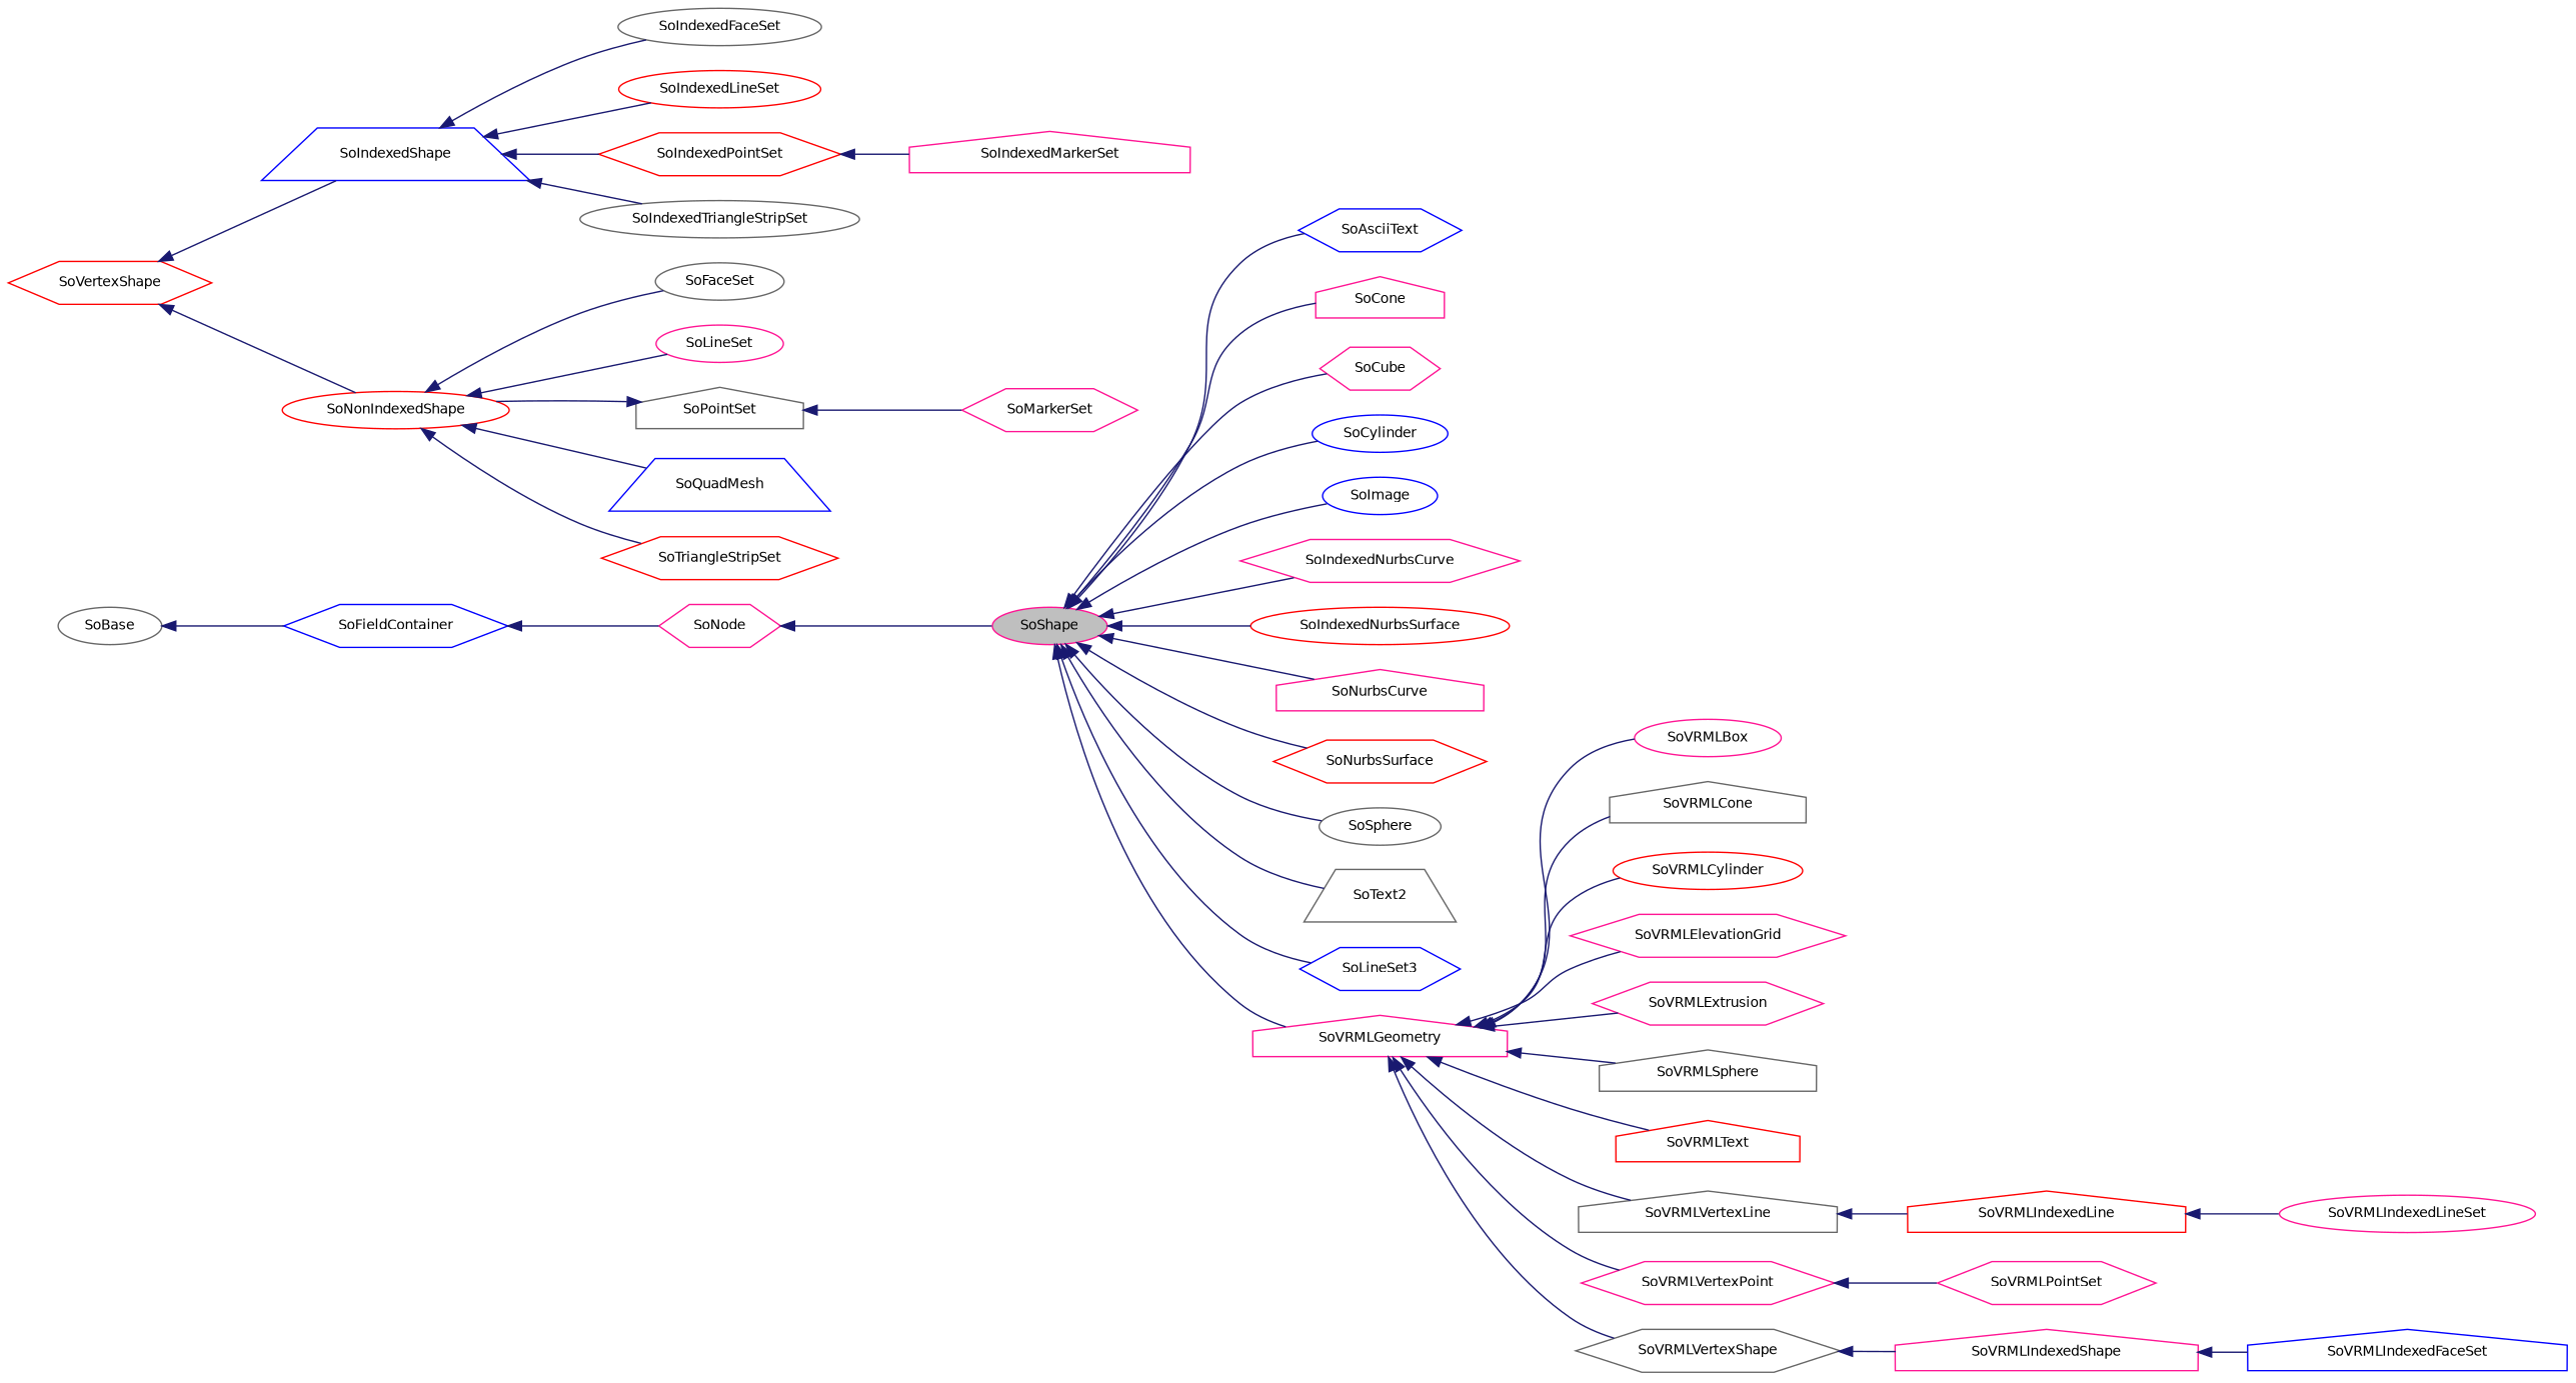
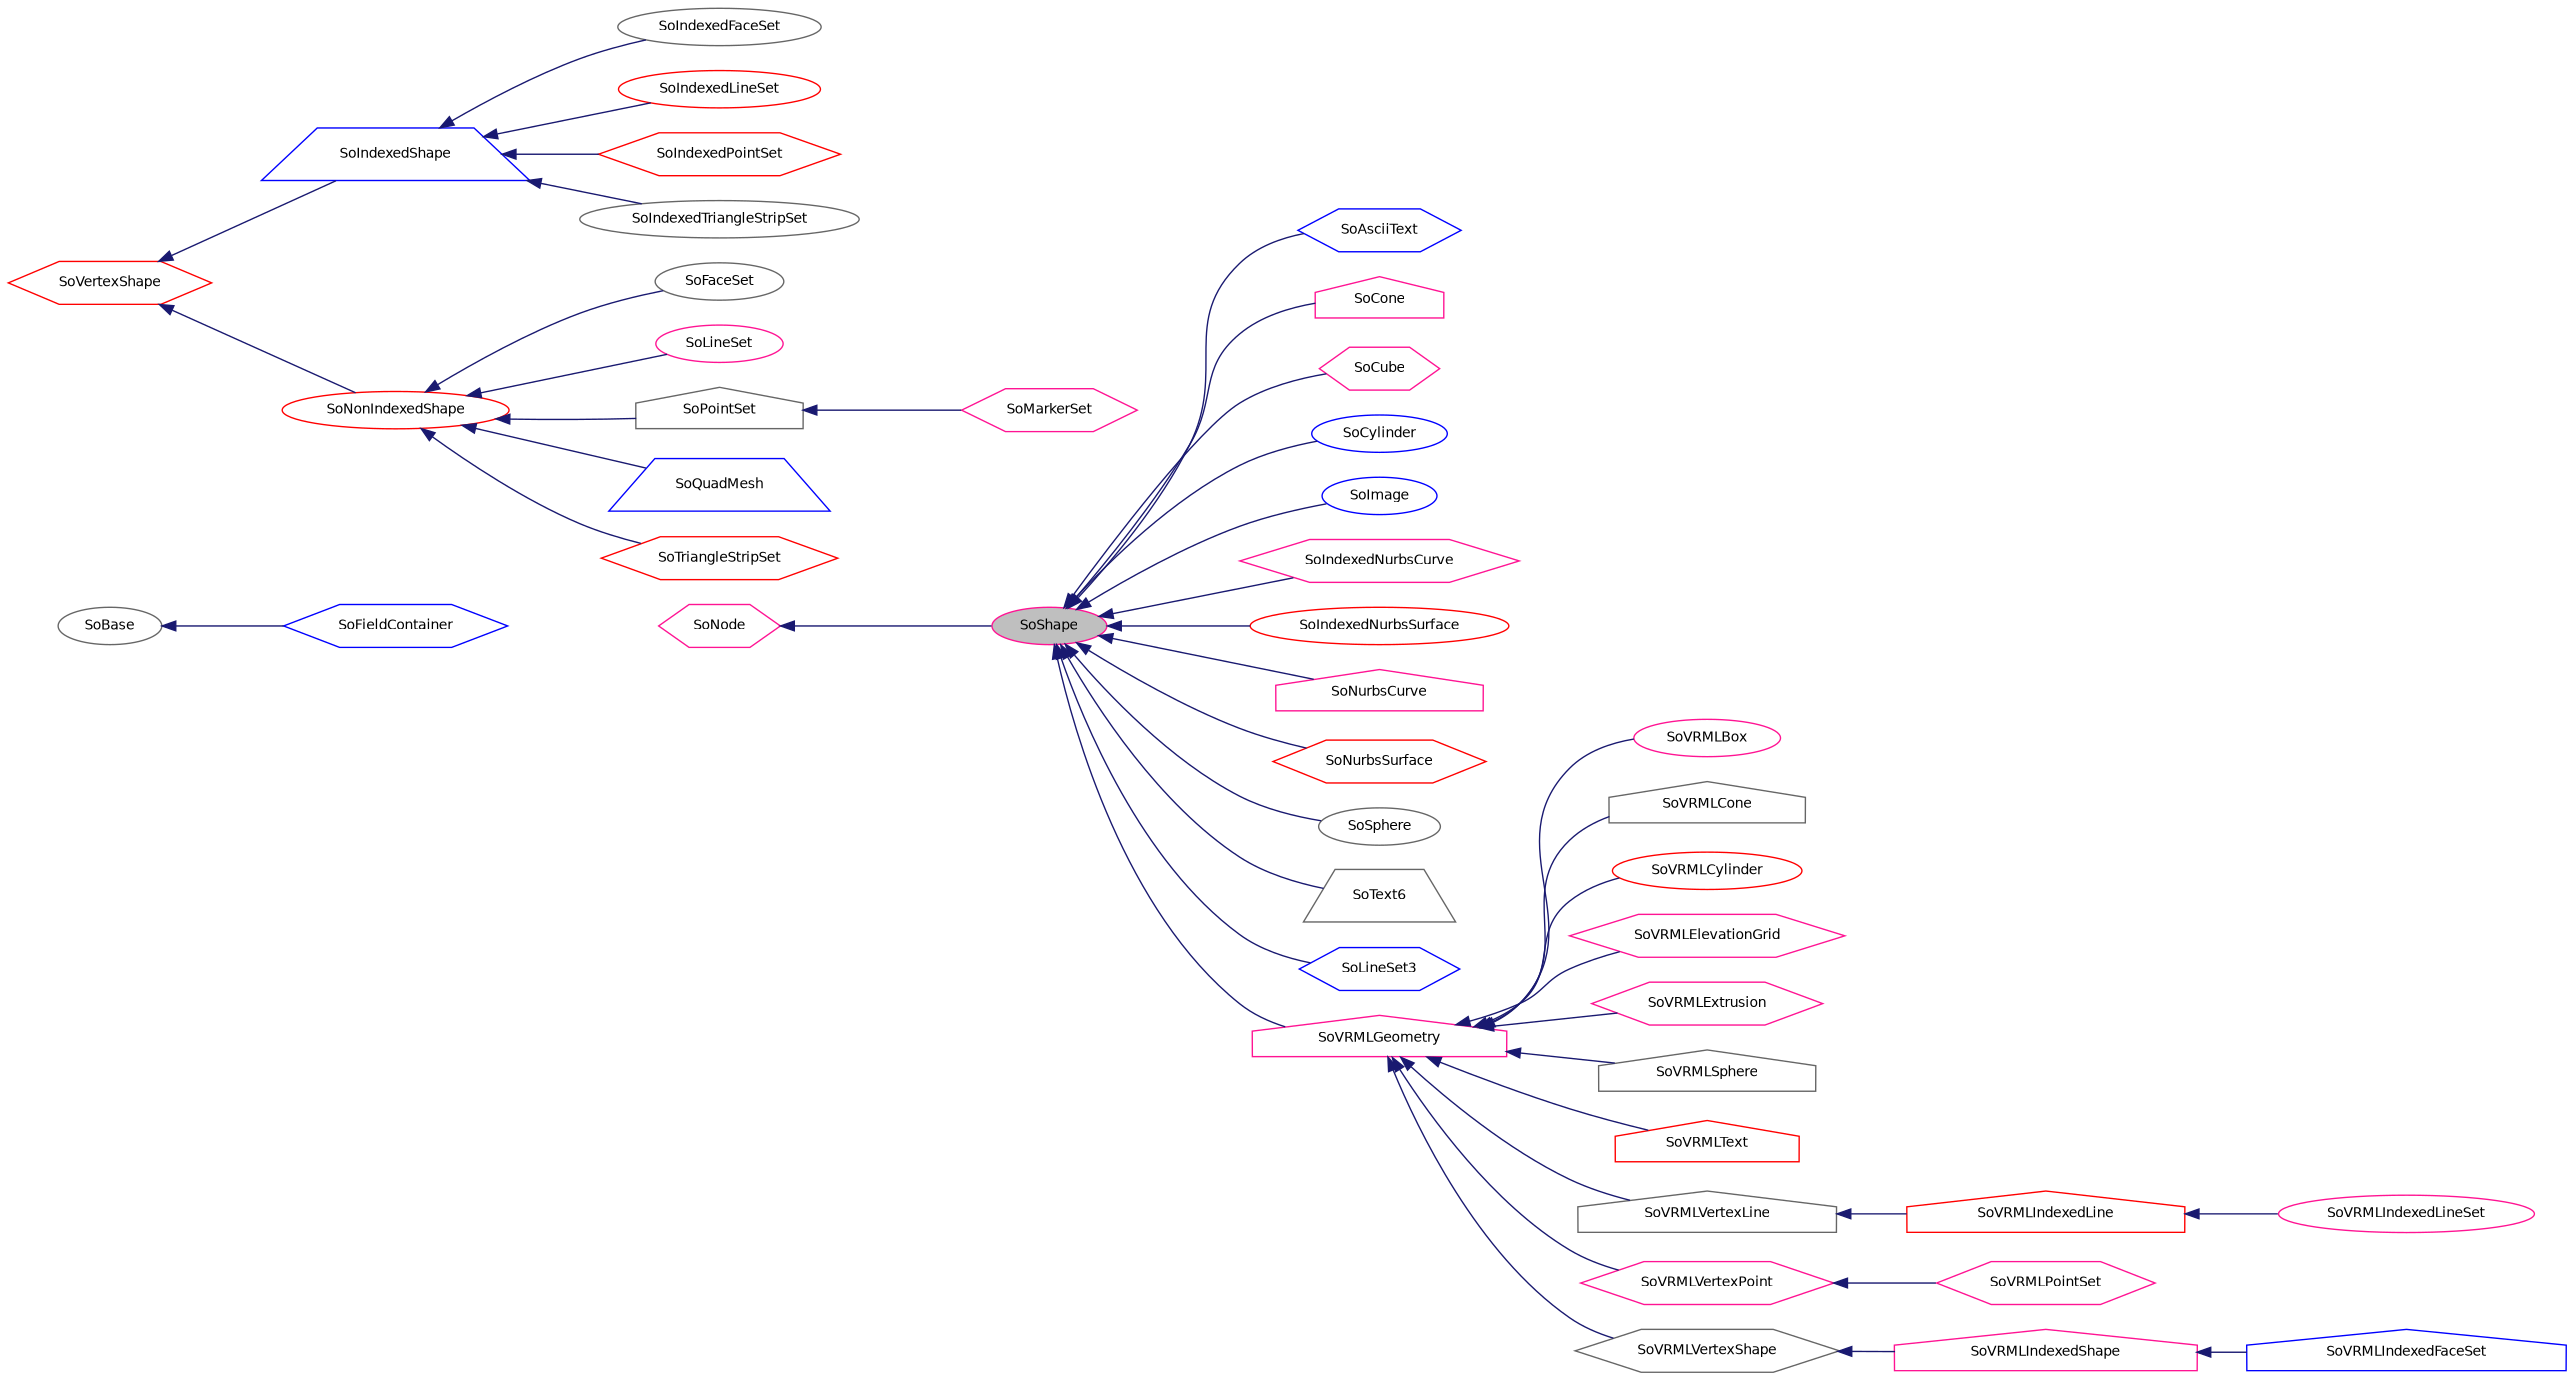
  digraph {
    rankdir=LR
    node [color=deeppink fillcolor=white fontname=Helvetica fontsize=10 shape=hexagon style=filled]
    edge [color=midnightblue dir=back fontname=Helvetica fontsize=10 labelfontname=Helvetica labelfontsize=10 style=solid]
    n1 [fillcolor=grey75 fontcolor=black height=0.2 label=SoShape shape=ellipse width=0.4]
    n2 [color=blue height=0.2 label=SoAsciiText width=0.4]
    n3 [height=0.2 label=SoCone shape=house width=0.4]
    n4 [height=0.2 label=SoCube width=0.4]
    n5 [color=blue height=0.2 label=SoCylinder shape=ellipse width=0.4]
    n6 [color=blue height=0.2 label=SoImage shape=ellipse width=0.4]
    n7 [height=0.2 label=SoIndexedNurbsCurve width=0.4]
    n8 [color=red height=0.2 label=SoIndexedNurbsSurface shape=ellipse width=0.4]
    n9 [height=0.2 label=SoNurbsCurve shape=house width=0.4]
    n10 [color=red height=0.2 label=SoNurbsSurface width=0.4]
    n11 [color=gray40 height=0.2 label=SoSphere shape=ellipse width=0.4]
-   n12 [color=gray40 height=0.2 label=SoText2 shape=trapezium width=0.4]
+   n12 [color=gray40 height=0.2 label=SoText6 shape=trapezium width=0.4]
    n13 [color=blue height=0.2 label=SoLineSet3 width=0.4]
    n14 [height=0.2 label=SoVRMLGeometry shape=house width=0.4]
    n15 [height=0.2 label=SoVRMLBox shape=ellipse width=0.4]
    n16 [color=gray40 height=0.2 label=SoVRMLCone shape=house width=0.4]
    n17 [color=red height=0.2 label=SoVRMLCylinder shape=ellipse width=0.4]
    n18 [height=0.2 label=SoVRMLElevationGrid width=0.4]
    n19 [height=0.2 label=SoVRMLExtrusion width=0.4]
    n20 [color=gray40 height=0.2 label=SoVRMLSphere shape=house width=0.4]
    n21 [color=red height=0.2 label=SoVRMLText shape=house width=0.4]
    n22 [color=gray40 height=0.2 label=SoVRMLVertexLine shape=house width=0.4]
    n23 [height=0.2 label=SoVRMLVertexPoint width=0.4]
    n24 [color=gray40 height=0.2 label=SoVRMLVertexShape width=0.4]
    n25 [color=red height=0.2 label=SoVertexShape width=0.4]
    n26 [color=blue height=0.2 label=SoIndexedShape shape=trapezium width=0.4]
    n27 [color=red height=0.2 label=SoNonIndexedShape shape=ellipse width=0.4]
    n28 [height=0.2 label=SoNode width=0.4]
    n29 [color=blue height=0.2 label=SoFieldContainer width=0.4]
    n30 [color=gray40 height=0.2 label=SoBase shape=ellipse width=0.4]
    n31 [color=red height=0.2 label=SoVRMLIndexedLine shape=house width=0.4]
    n32 [height=0.2 label=SoVRMLPointSet width=0.4]
    n33 [height=0.2 label=SoVRMLIndexedShape shape=house width=0.4]
    n34 [height=0.2 label=SoVRMLIndexedLineSet shape=ellipse width=0.4]
    n35 [color=blue height=0.2 label=SoVRMLIndexedFaceSet shape=house width=0.4]
    n36 [color=gray40 height=0.2 label=SoIndexedFaceSet shape=ellipse width=0.4]
    n37 [color=red height=0.2 label=SoIndexedLineSet shape=ellipse width=0.4]
    n38 [color=red height=0.2 label=SoIndexedPointSet width=0.4]
    n39 [color=gray40 height=0.2 label=SoIndexedTriangleStripSet shape=ellipse width=0.4]
    n40 [color=gray40 height=0.2 label=SoFaceSet shape=ellipse width=0.4]
    n41 [height=0.2 label=SoLineSet shape=ellipse width=0.4]
    n42 [color=gray40 height=0.2 label=SoPointSet shape=house width=0.4]
    n43 [color=blue height=0.2 label=SoQuadMesh shape=trapezium width=0.4]
    n44 [color=red height=0.2 label=SoTriangleStripSet width=0.4]
-   n45 [height=0.2 label=SoIndexedMarkerSet shape=house width=0.4]
    n46 [height=0.2 label=SoMarkerSet width=0.4]
    n1 -> n2
    n1 -> n3
    n1 -> n4
    n1 -> n5
    n1 -> n6
    n1 -> n7
    n1 -> n8
    n1 -> n9
    n1 -> n10
    n1 -> n11
    n1 -> n12
    n1 -> n13
    n1 -> n14
    n14 -> n15
    n14 -> n16
    n14 -> n17
    n14 -> n18
    n14 -> n19
    n14 -> n20
    n14 -> n21
    n14 -> n22
    n14 -> n23
    n14 -> n24
    n22 -> n31
    n23 -> n32
    n24 -> n33
    n25 -> n26
    n25 -> n27
    n26 -> n36
    n26 -> n37
    n26 -> n38
    n26 -> n39
    n27 -> n40
    n27 -> n41
-   n42 -> n27
+   n27 -> n42
    n27 -> n43
    n27 -> n44
    n28 -> n1
-   n29 -> n28
    n30 -> n29
    n31 -> n34
    n33 -> n35
-   n38 -> n45
    n42 -> n46
  }
